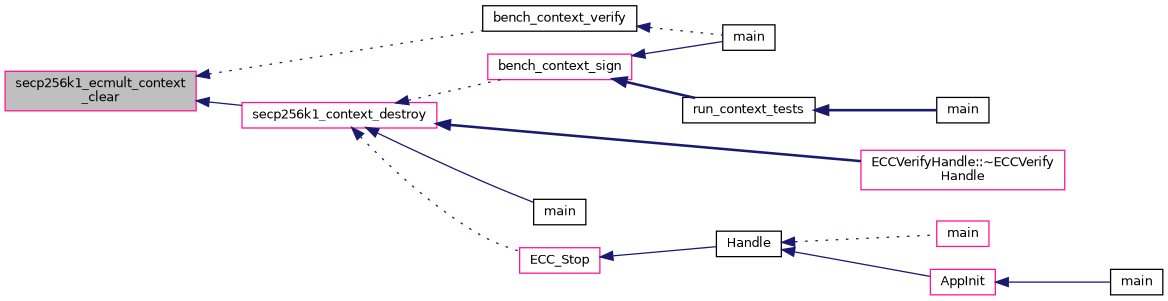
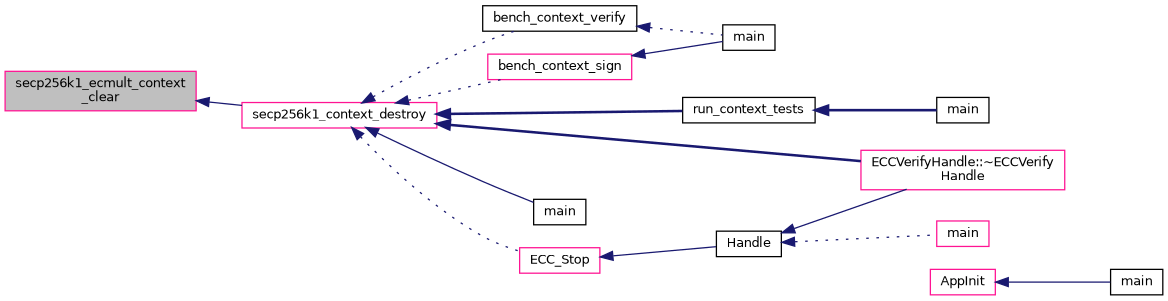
  digraph {
    fontname="DejaVu Sans"
    rankdir=LR
    node [color=deeppink fillcolor=white fontname="DejaVu Sans" fontsize=10 shape=record style=filled]
    edge [color=midnightblue dir=back fontname="DejaVu Sans" fontsize=10 labelfontname=Helvetica labelfontsize=10 style=solid]
    n1 [fillcolor=grey75 fontcolor=black height=0.2 label="secp256k1_ecmult_context\l_clear" width=0.4]
    n2 [height=0.2 label=secp256k1_context_destroy width=0.4]
    n3 [height=0.2 label=ECC_Stop width=0.4]
    n4 [height=0.2 label="ECCVerifyHandle::~ECCVerify\lHandle" width=0.4]
    n5 [color=black height=0.2 label=bench_context_verify width=0.4]
    n6 [height=0.2 label=bench_context_sign width=0.4]
    n7 [color=black height=0.2 label=main width=0.4]
    n8 [color=black height=0.2 label=run_context_tests width=0.4]
    n9 [color=black height=0.2 label=Handle width=0.4]
    n10 [color=black height=0.2 label=main width=0.4]
    n11 [color=black height=0.2 label=main width=0.4]
    n12 [height=0.2 label=AppInit width=0.4]
    n13 [height=0.2 label=main width=0.4]
    n14 [color=black height=0.2 label=main width=0.4]
    n1 -> n2
    n2 -> n3 [style=dotted]
    n2 -> n4 [style=bold]
-   n1 -> n5 [style=dotted]
+   n2 -> n5 [style=dotted]
    n2 -> n6 [style=dotted]
    n2 -> n7
-   n6 -> n8 [style=bold]
+   n2 -> n8 [style=bold]
    n3 -> n9
    n5 -> n10 [style=dotted]
    n6 -> n10
    n8 -> n11 [style=bold]
-   n9 -> n12
+   n9 -> n4
    n9 -> n13 [style=dotted]
    n12 -> n14
  }
